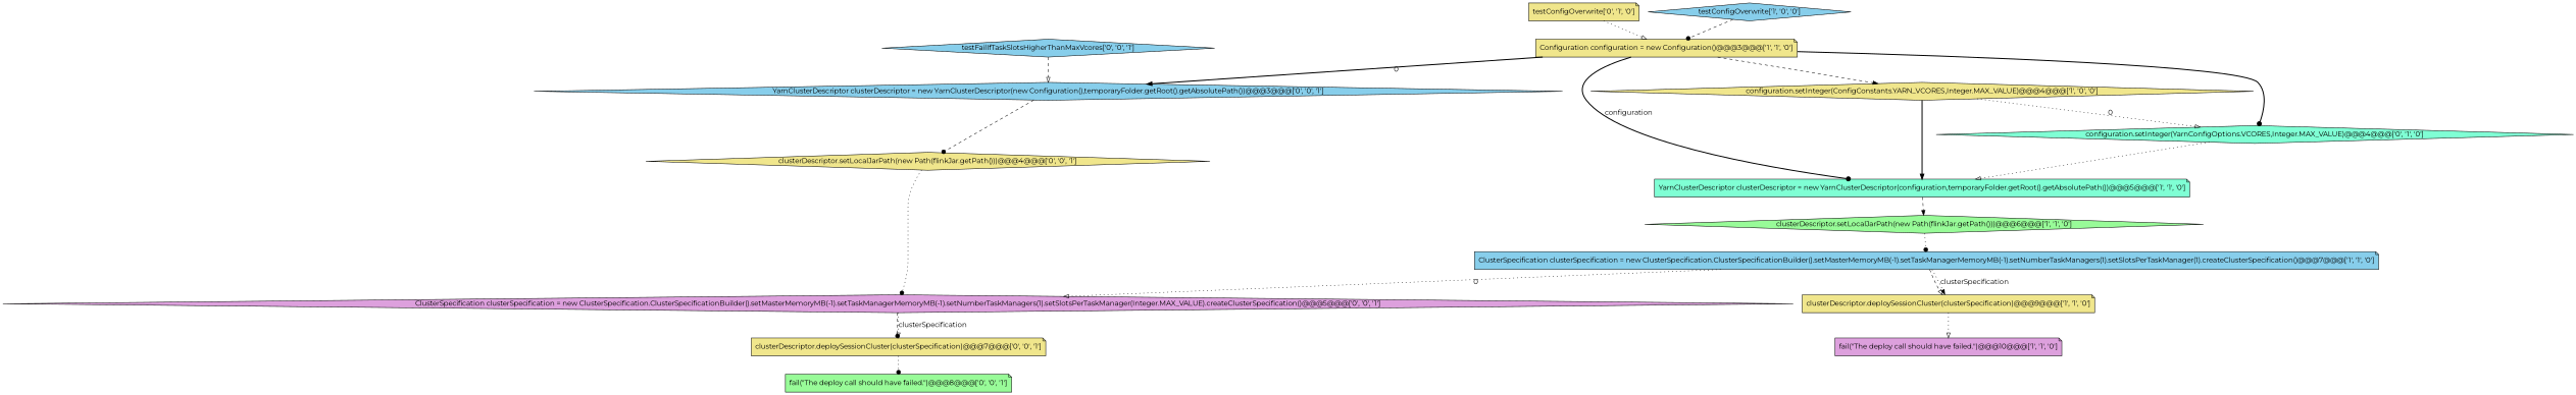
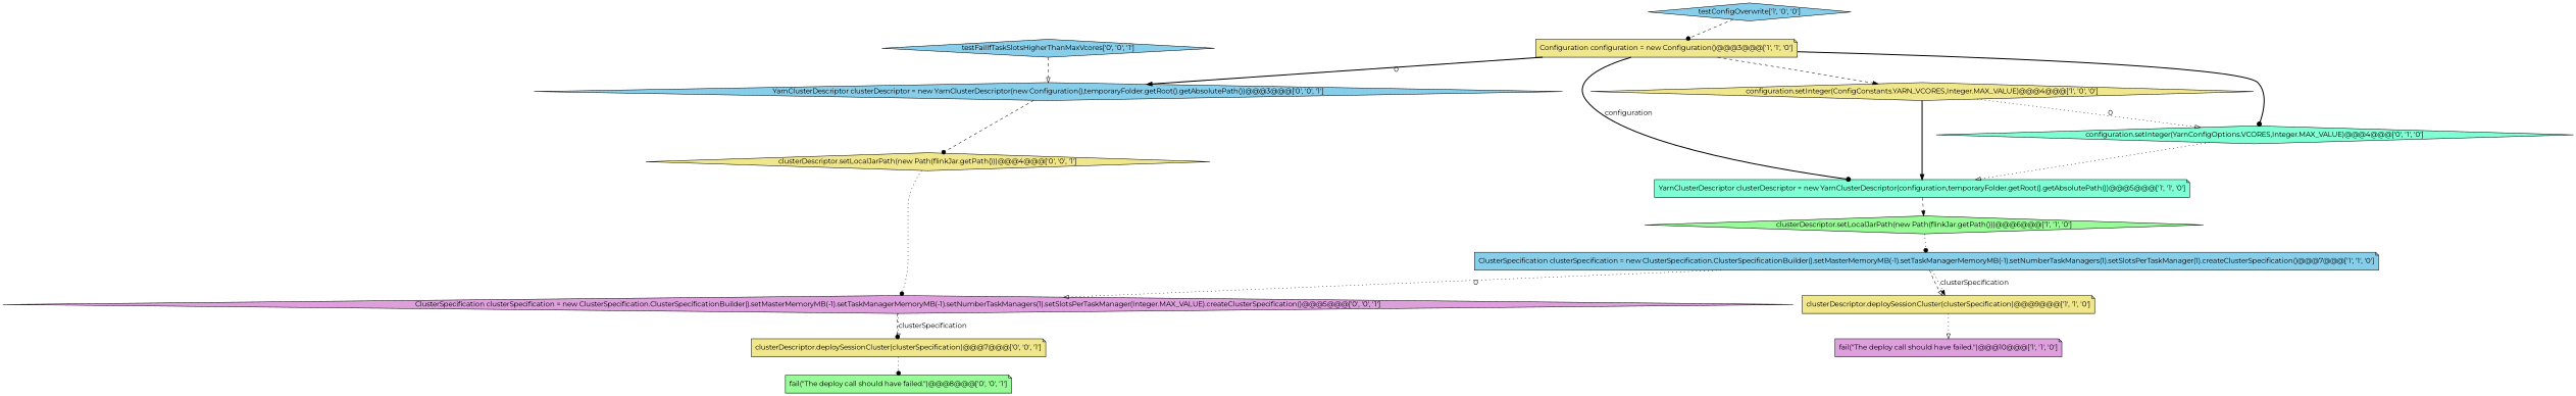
  digraph {
    fontname=Montserrat
    node [fillcolor=khaki shape=diamond style=filled fontname=Montserrat]
    edge [style=dotted arrowhead=dot fontname=Montserrat]
    n1 [fillcolor=plum label="ClusterSpecification clusterSpecification = new ClusterSpecification.ClusterSpecificationBuilder().setMasterMemoryMB(-1).setTaskManagerMemoryMB(-1).setNumberTaskManagers(1).setSlotsPerTaskManager(Integer.MAX_VALUE).createClusterSpecification()@@@5@@@['0', '0', '1']"]
    n2 [label="clusterDescriptor.deploySessionCluster(clusterSpecification)@@@7@@@['0', '0', '1']" shape=note]
-   n3 [label="testConfigOverwrite['0', '1', '0']" shape=note]
    n4 [label="Configuration configuration = new Configuration()@@@3@@@['1', '1', '0']" shape=note]
    n5 [fillcolor=skyblue label="testConfigOverwrite['1', '0', '0']"]
    n6 [fillcolor=aquamarine label="YarnClusterDescriptor clusterDescriptor = new YarnClusterDescriptor(configuration,temporaryFolder.getRoot().getAbsolutePath())@@@5@@@['1', '1', '0']" shape=note]
    n7 [fillcolor=skyblue label="YarnClusterDescriptor clusterDescriptor = new YarnClusterDescriptor(new Configuration(),temporaryFolder.getRoot().getAbsolutePath())@@@3@@@['0', '0', '1']"]
    n8 [label="configuration.setInteger(ConfigConstants.YARN_VCORES,Integer.MAX_VALUE)@@@4@@@['1', '0', '0']"]
    n9 [fillcolor=aquamarine label="configuration.setInteger(YarnConfigOptions.VCORES,Integer.MAX_VALUE)@@@4@@@['0', '1', '0']"]
    n10 [label="clusterDescriptor.setLocalJarPath(new Path(flinkJar.getPath()))@@@4@@@['0', '0', '1']"]
    n11 [fillcolor=palegreen label="fail(\"The deploy call should have failed.\")@@@8@@@['0', '0', '1']" shape=note]
    n12 [fillcolor=palegreen label="clusterDescriptor.setLocalJarPath(new Path(flinkJar.getPath()))@@@6@@@['1', '1', '0']"]
    n13 [fillcolor=plum label="fail(\"The deploy call should have failed.\")@@@10@@@['1', '1', '0']" shape=note]
    n14 [label="clusterDescriptor.deploySessionCluster(clusterSpecification)@@@9@@@['1', '1', '0']" shape=note]
    n15 [fillcolor=skyblue label="testFailIfTaskSlotsHigherThanMaxVcores['0', '0', '1']"]
    n16 [fillcolor=skyblue label="ClusterSpecification clusterSpecification = new ClusterSpecification.ClusterSpecificationBuilder().setMasterMemoryMB(-1).setTaskManagerMemoryMB(-1).setNumberTaskManagers(1).setSlotsPerTaskManager(1).createClusterSpecification()@@@7@@@['1', '1', '0']" shape=note]
    n1 -> n2 [style=dashed]
    n1 -> n2 [label=clusterSpecification arrowhead=onormal]
    n2 -> n11
-   n3 -> n4 [arrowhead=onormal]
    n4 -> n6 [label=configuration style=bold]
    n4 -> n7 [label=0 style=bold arrowhead=normal]
    n4 -> n8 [style=dashed arrowhead=normal]
    n4 -> n9 [style=bold]
    n5 -> n4 [style=dashed]
    n6 -> n12 [style=dashed arrowhead=normal]
    n7 -> n10 [style=dashed]
    n8 -> n6 [style=bold arrowhead=normal]
    n8 -> n9 [label=0 arrowhead=onormal]
    n9 -> n6 [arrowhead=onormal]
    n10 -> n1
    n12 -> n16
    n14 -> n13 [arrowhead=onormal]
    n15 -> n7 [style=dashed arrowhead=onormal]
    n16 -> n1 [label=0 arrowhead=onormal]
    n16 -> n14 [style=dashed arrowhead=onormal]
    n16 -> n14 [label=clusterSpecification arrowhead=normal]
  }
